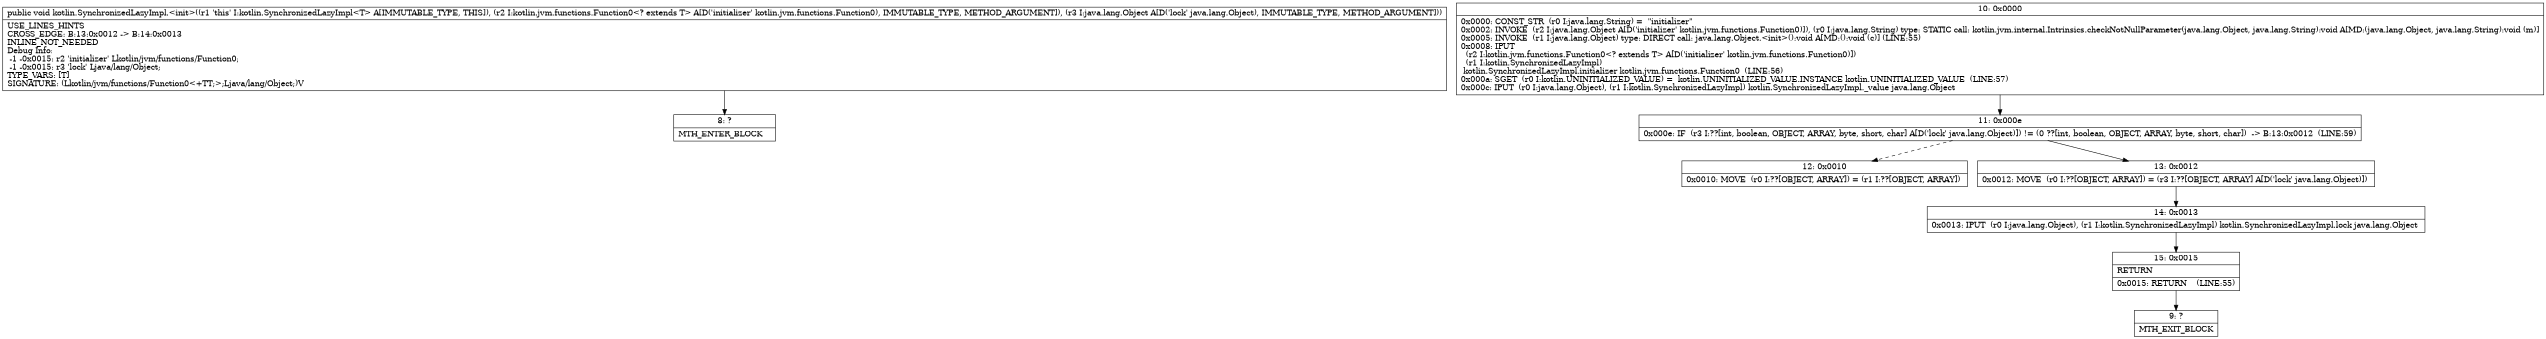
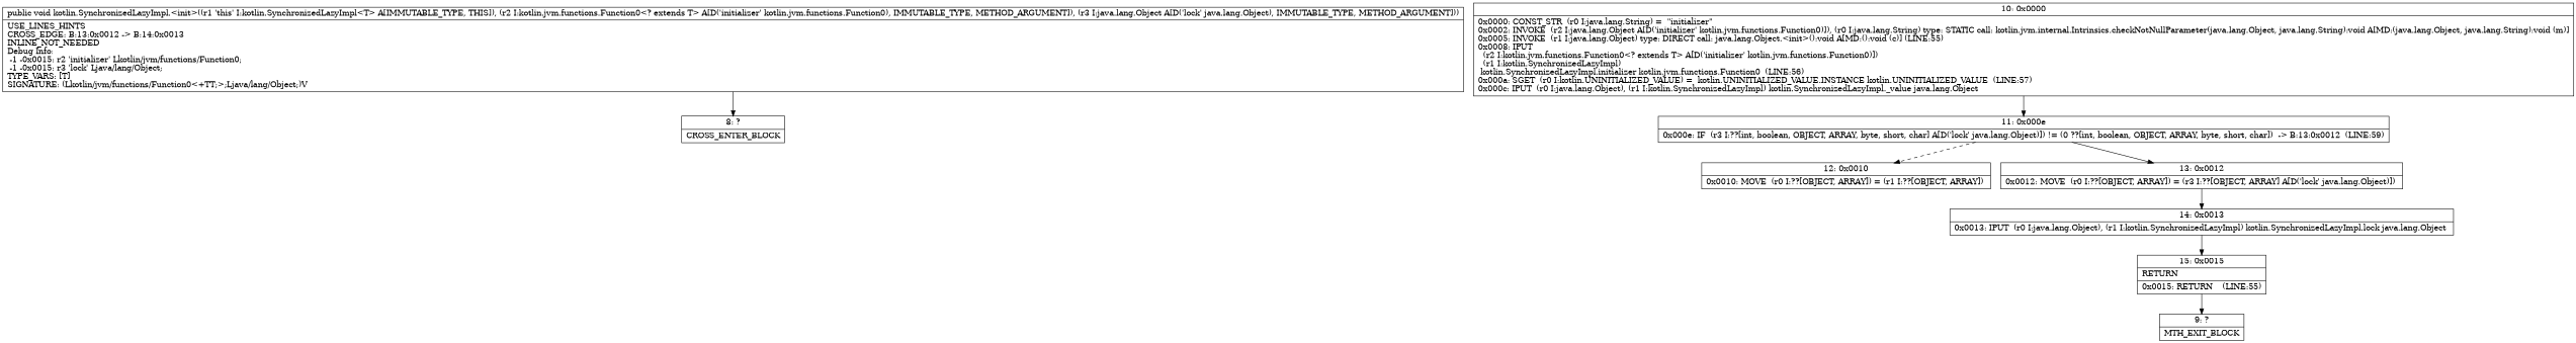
  digraph {
    node [shape=record]
-   n1 [label="{8\:\ ?|MTH_ENTER_BLOCK\l}"]
+   n1 [label="{8\:\ ?|CROSS_ENTER_BLOCK\l}"]
    n2 [label="{10\:\ 0x0000|0x0000: CONST_STR  (r0 I:java.lang.String) =  \"initializer\" \l0x0002: INVOKE  (r2 I:java.lang.Object A[D('initializer' kotlin.jvm.functions.Function0)]), (r0 I:java.lang.String) type: STATIC call: kotlin.jvm.internal.Intrinsics.checkNotNullParameter(java.lang.Object, java.lang.String):void A[MD:(java.lang.Object, java.lang.String):void (m)]\l0x0005: INVOKE  (r1 I:java.lang.Object) type: DIRECT call: java.lang.Object.\<init\>():void A[MD:():void (c)] (LINE:55)\l0x0008: IPUT  \l  (r2 I:kotlin.jvm.functions.Function0\<? extends T\> A[D('initializer' kotlin.jvm.functions.Function0)])\l  (r1 I:kotlin.SynchronizedLazyImpl)\l kotlin.SynchronizedLazyImpl.initializer kotlin.jvm.functions.Function0  (LINE:56)\l0x000a: SGET  (r0 I:kotlin.UNINITIALIZED_VALUE) =  kotlin.UNINITIALIZED_VALUE.INSTANCE kotlin.UNINITIALIZED_VALUE  (LINE:57)\l0x000c: IPUT  (r0 I:java.lang.Object), (r1 I:kotlin.SynchronizedLazyImpl) kotlin.SynchronizedLazyImpl._value java.lang.Object \l}"]
    n3 [label="{11\:\ 0x000e|0x000e: IF  (r3 I:??[int, boolean, OBJECT, ARRAY, byte, short, char] A[D('lock' java.lang.Object)]) != (0 ??[int, boolean, OBJECT, ARRAY, byte, short, char])  \-\> B:13:0x0012  (LINE:59)\l}"]
    n4 [label="{12\:\ 0x0010|0x0010: MOVE  (r0 I:??[OBJECT, ARRAY]) = (r1 I:??[OBJECT, ARRAY]) \l}"]
    n5 [label="{13\:\ 0x0012|0x0012: MOVE  (r0 I:??[OBJECT, ARRAY]) = (r3 I:??[OBJECT, ARRAY] A[D('lock' java.lang.Object)]) \l}"]
    n6 [label="{14\:\ 0x0013|0x0013: IPUT  (r0 I:java.lang.Object), (r1 I:kotlin.SynchronizedLazyImpl) kotlin.SynchronizedLazyImpl.lock java.lang.Object \l}"]
    n7 [label="{15\:\ 0x0015|RETURN\l|0x0015: RETURN    (LINE:55)\l}"]
    n8 [label="{9\:\ ?|MTH_EXIT_BLOCK\l}"]
    n9 [label="{public void kotlin.SynchronizedLazyImpl.\<init\>((r1 'this' I:kotlin.SynchronizedLazyImpl\<T\> A[IMMUTABLE_TYPE, THIS]), (r2 I:kotlin.jvm.functions.Function0\<? extends T\> A[D('initializer' kotlin.jvm.functions.Function0), IMMUTABLE_TYPE, METHOD_ARGUMENT]), (r3 I:java.lang.Object A[D('lock' java.lang.Object), IMMUTABLE_TYPE, METHOD_ARGUMENT]))  | USE_LINES_HINTS\lCROSS_EDGE: B:13:0x0012 \-\> B:14:0x0013\lINLINE_NOT_NEEDED\lDebug Info:\l  \-1 \-0x0015: r2 'initializer' Lkotlin\/jvm\/functions\/Function0;\l  \-1 \-0x0015: r3 'lock' Ljava\/lang\/Object;\lTYPE_VARS: [T]\lSIGNATURE: (Lkotlin\/jvm\/functions\/Function0\<+TT;\>;Ljava\/lang\/Object;)V\l}"]
    n2 -> n3
    n3 -> n4 [style=dashed]
    n3 -> n5
    n5 -> n6
    n6 -> n7
    n7 -> n8
    n9 -> n1
  }
